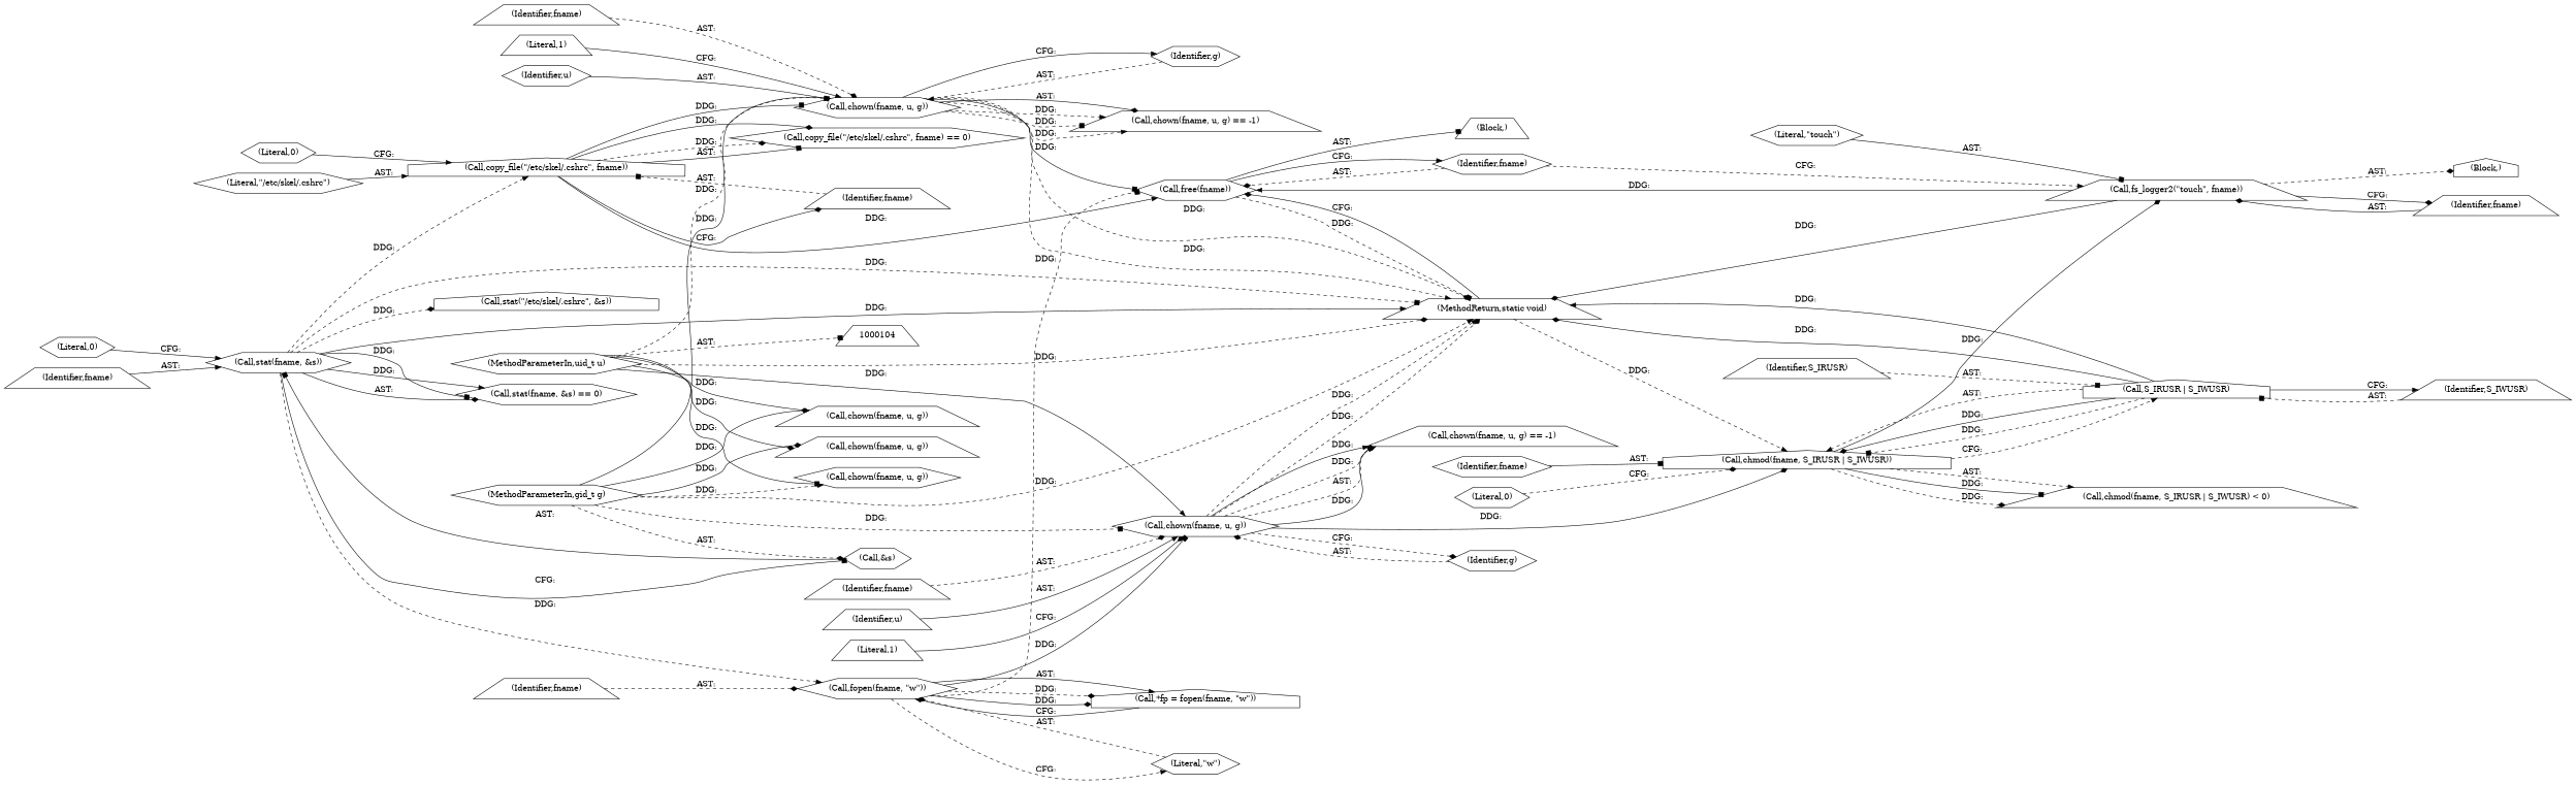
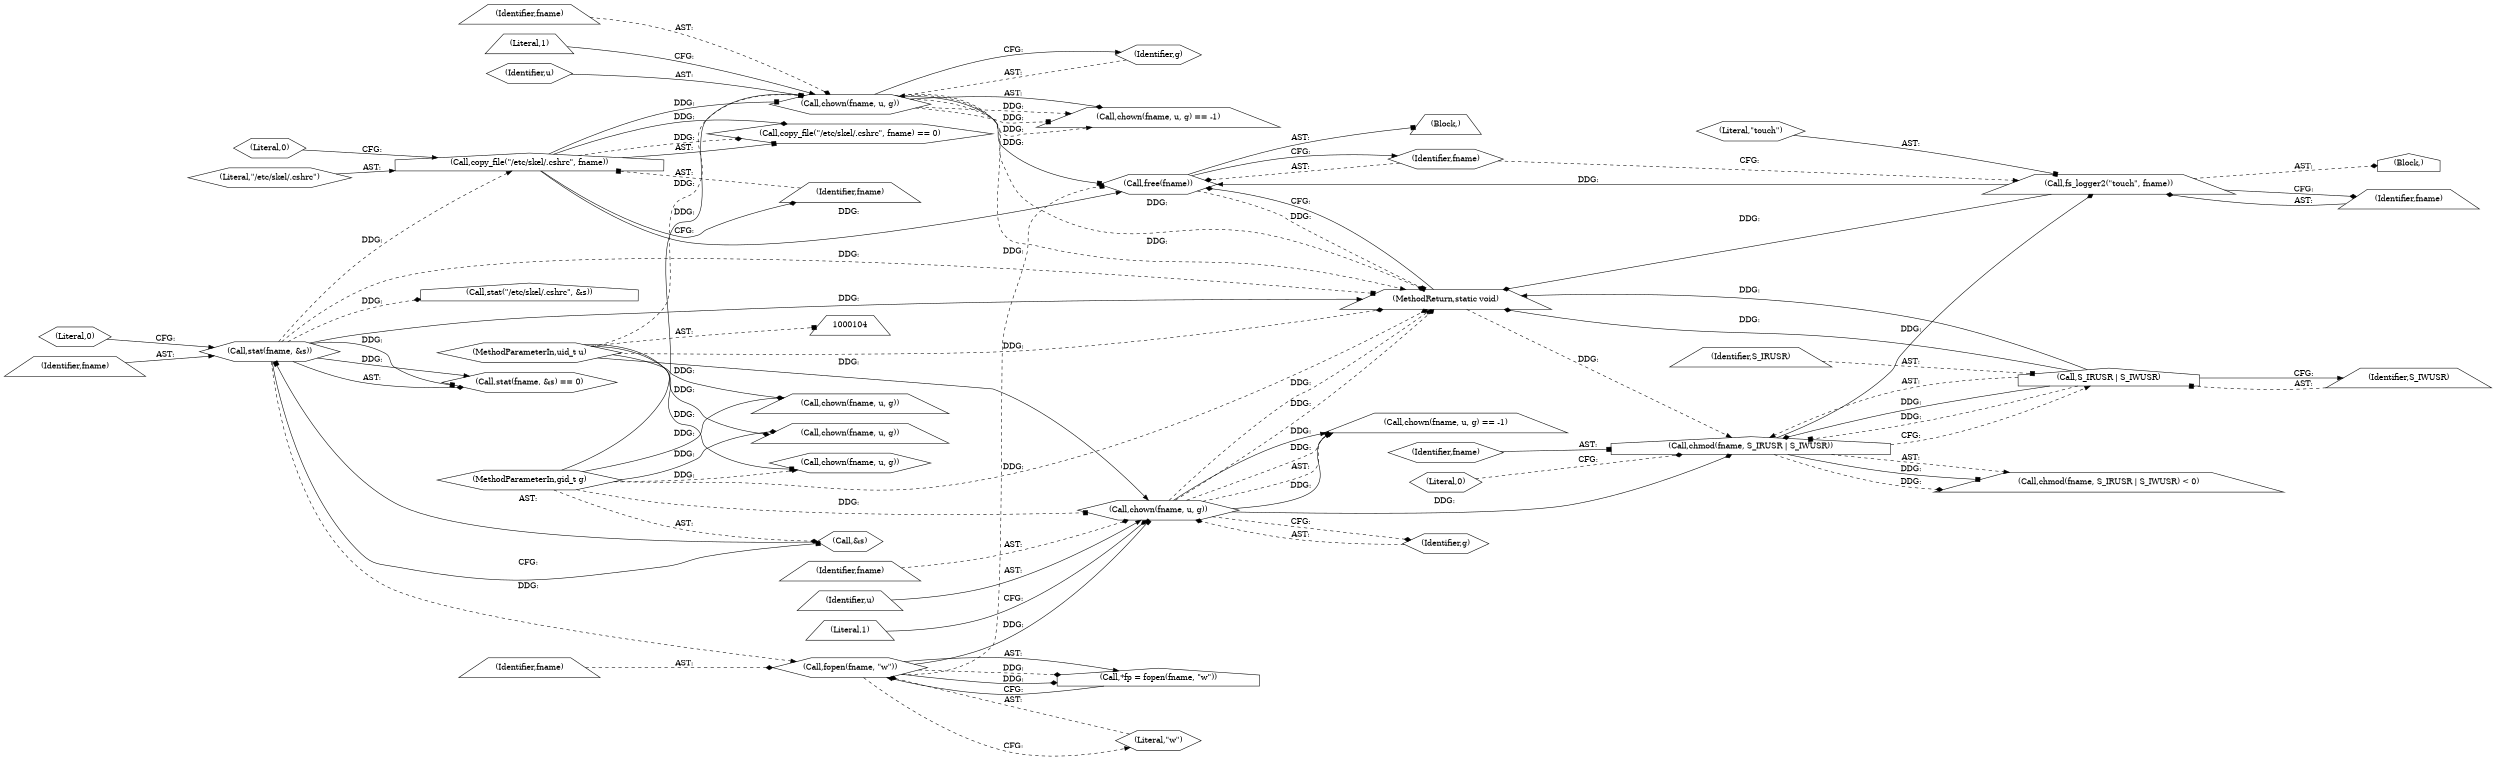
  digraph {
    rankdir=LR
    node [shape=hexagon]
    edge [arrowhead=normal style=solid]
    n1 [label="(Call,free(fname))"]
    n2 [label="(MethodReturn,static void)" shape=trapezium]
    n3 [label="(Block,)" shape=trapezium]
    n4 [label="(Identifier,fname)"]
    n5 [label="(Call,chmod(fname, S_IRUSR | S_IWUSR))" shape=house]
    n6 [label="(Call,fs_logger2(\"touch\", fname))" shape=trapezium]
    n7 [label="(Call,copy_file(\"/etc/skel/.cshrc\", fname))" shape=house]
    n8 [label="(Call,chown(fname, u, g))"]
    n9 [label="(Call,copy_file(\"/etc/skel/.cshrc\", fname) == 0)"]
    n10 [label="(Identifier,fname)" shape=trapezium]
    n11 [label="(Identifier,g)"]
    n12 [label="(Call,chown(fname, u, g) == -1)" shape=trapezium]
    n13 [label="(Call,stat(fname, &s))"]
    n14 [label="(Call,fopen(fname, \"w\"))"]
    n15 [label="(Call,stat(\"/etc/skel/.cshrc\", &s))" shape=house]
    n16 [label="(Call,&s)"]
    n17 [label="(Call,stat(fname, &s) == 0)"]
    n18 [label="(Call,chown(fname, u, g))"]
    n19 [label="(Call,*fp = fopen(fname, \"w\"))" shape=house]
    n20 [label="(Literal,\"w\")"]
    n21 [label="(Identifier,g)"]
    n22 [label="(Call,chown(fname, u, g) == -1)" shape=trapezium]
    n23 [label="(MethodParameterIn,uid_t u)"]
    n24 [label="(Call,chown(fname, u, g))" shape=trapezium]
    n25 [label="(Call,chown(fname, u, g))" shape=trapezium]
    n26 [label="(Call,chown(fname, u, g))"]
    1000104 [shape=trapezium]
    n28 [label="(MethodParameterIn,gid_t g)"]
    n29 [label="(Block,)" shape=house]
    n30 [label="(Identifier,fname)" shape=trapezium]
    n31 [label="(Call,S_IRUSR | S_IWUSR)" shape=house]
    n32 [label="(Call,chmod(fname, S_IRUSR | S_IWUSR) < 0)" shape=trapezium]
    n33 [label="(Identifier,S_IWUSR)" shape=trapezium]
    n34 [label="(Identifier,fname)" shape=trapezium]
    n35 [label="(Literal,1)" shape=trapezium]
    n36 [label="(Literal,0)"]
    n37 [label="(Literal,0)"]
    n38 [label="(Literal,0)"]
    n39 [label="(Identifier,fname)" shape=trapezium]
    n40 [label="(Literal,\"/etc/skel/.cshrc\")"]
    n41 [label="(Identifier,fname)"]
    n42 [label="(Identifier,u)" shape=trapezium]
    n43 [label="(Identifier,u)"]
    n44 [label="(Identifier,fname)" shape=trapezium]
    n45 [label="(Literal,\"touch\")"]
    n46 [label="(Identifier,S_IRUSR)" shape=trapezium]
    n47 [label="(Identifier,fname)" shape=trapezium]
    n48 [label="(Literal,1)" shape=trapezium]
    n1 -> n2 [arrowhead=box label="DDG: " style=dashed]
    n1 -> n3 [arrowhead=box label="AST: "]
    n1 -> n4 [label="CFG: "]
    n2 -> n1 [arrowhead=diamond label="CFG: "]
    n2 -> n5 [label="DDG: " style=dashed]
    n4 -> n1 [arrowhead=diamond label="AST: " style=dashed]
    n4 -> n6 [label="CFG: " style=dashed]
    n5 -> n6 [arrowhead=diamond label="DDG: "]
    n5 -> n31 [label="CFG: " style=dashed]
    n5 -> n32 [label="AST: " style=dashed]
    n5 -> n32 [arrowhead=box label="DDG: "]
    n5 -> n32 [arrowhead=diamond label="DDG: " style=dashed]
    n6 -> n1 [label="DDG: "]
    n6 -> n2 [arrowhead=diamond label="DDG: "]
    n6 -> n29 [arrowhead=diamond label="AST: " style=dashed]
    n6 -> n30 [arrowhead=diamond label="CFG: "]
    n7 -> n1 [label="DDG: "]
    n7 -> n8 [arrowhead=box label="DDG: "]
    n7 -> n9 [arrowhead=box label="AST: "]
    n7 -> n9 [arrowhead=diamond label="DDG: "]
    n7 -> n9 [arrowhead=diamond label="DDG: " style=dashed]
    n7 -> n10 [arrowhead=diamond label="CFG: "]
    n8 -> n1 [arrowhead=box label="DDG: "]
    n8 -> n2 [label="DDG: " style=dashed]
    n8 -> n2 [arrowhead=diamond label="DDG: " style=dashed]
    n8 -> n11 [label="CFG: "]
    n8 -> n12 [arrowhead=diamond label="AST: "]
    n8 -> n12 [label="DDG: " style=dashed]
    n8 -> n12 [arrowhead=box label="DDG: " style=dashed]
    n8 -> n12 [label="DDG: " style=dashed]
    n10 -> n7 [arrowhead=box label="AST: " style=dashed]
    n11 -> n8 [label="AST: " style=dashed]
    n13 -> n2 [arrowhead=box label="DDG: " style=dashed]
    n13 -> n2 [label="DDG: "]
    n13 -> n7 [label="DDG: " style=dashed]
    n13 -> n14 [label="DDG: " style=dashed]
    n13 -> n15 [arrowhead=diamond label="DDG: " style=dashed]
    n13 -> n16 [arrowhead=box label="CFG: "]
    n13 -> n17 [arrowhead=diamond label="AST: "]
    n13 -> n17 [arrowhead=box label="DDG: "]
    n13 -> n17 [label="DDG: "]
    n14 -> n1 [arrowhead=box label="DDG: " style=dashed]
    n14 -> n18 [arrowhead=box label="DDG: "]
    n14 -> n19 [label="AST: "]
    n14 -> n19 [arrowhead=diamond label="DDG: " style=dashed]
    n14 -> n19 [arrowhead=diamond label="DDG: "]
    n14 -> n20 [label="CFG: " style=dashed]
    n16 -> n13 [arrowhead=box label="AST: "]
    n18 -> n2 [arrowhead=diamond label="DDG: " style=dashed]
    n18 -> n2 [label="DDG: " style=dashed]
    n18 -> n5 [arrowhead=diamond label="DDG: "]
    n18 -> n21 [arrowhead=diamond label="CFG: " style=dashed]
    n18 -> n22 [label="AST: " style=dashed]
    n18 -> n22 [arrowhead=box label="DDG: "]
    n18 -> n22 [label="DDG: "]
    n18 -> n22 [label="DDG: " style=dashed]
    n19 -> n14 [label="CFG: "]
    n20 -> n14 [arrowhead=diamond label="AST: " style=dashed]
    n21 -> n18 [arrowhead=diamond label="AST: " style=dashed]
    n23 -> n2 [arrowhead=diamond label="DDG: " style=dashed]
    n23 -> n8 [label="DDG: " style=dashed]
    n23 -> n18 [label="DDG: "]
    n23 -> n24 [arrowhead=diamond label="DDG: "]
    n23 -> n25 [arrowhead=diamond label="DDG: "]
    n23 -> n26 [arrowhead=box label="DDG: "]
    n23 -> 1000104 [arrowhead=box label="AST: " style=dashed]
-   n28 -> n2 [label="DDG: " style=dashed]
+   n28 -> n2 [arrowhead=diamond label="DDG: " style=dashed]
    n28 -> n8 [label="DDG: "]
    n28 -> n16 [arrowhead=diamond label="AST: " style=dashed]
    n28 -> n18 [arrowhead=box label="DDG: " style=dashed]
    n28 -> n24 [arrowhead=diamond label="DDG: "]
    n28 -> n25 [label="DDG: "]
    n28 -> n26 [label="DDG: " style=dashed]
    n30 -> n6 [arrowhead=diamond label="AST: "]
    n31 -> n2 [label="DDG: "]
    n31 -> n2 [arrowhead=diamond label="DDG: "]
    n31 -> n5 [label="AST: " style=dashed]
    n31 -> n5 [arrowhead=diamond label="DDG: "]
    n31 -> n5 [arrowhead=box label="DDG: " style=dashed]
    n31 -> n33 [label="CFG: "]
    n33 -> n31 [arrowhead=box label="AST: " style=dashed]
    n34 -> n8 [arrowhead=diamond label="AST: " style=dashed]
    n35 -> n8 [label="CFG: "]
    n36 -> n5 [arrowhead=diamond label="CFG: " style=dashed]
    n37 -> n13 [label="CFG: "]
    n38 -> n7 [label="CFG: "]
    n39 -> n13 [label="AST: "]
    n40 -> n7 [label="AST: "]
    n41 -> n5 [arrowhead=box label="AST: "]
    n42 -> n18 [label="AST: "]
    n43 -> n8 [arrowhead=box label="AST: "]
    n44 -> n18 [arrowhead=diamond label="AST: " style=dashed]
    n45 -> n6 [arrowhead=box label="AST: "]
    n46 -> n31 [arrowhead=box label="AST: " style=dashed]
    n47 -> n14 [arrowhead=diamond label="AST: " style=dashed]
    n48 -> n18 [arrowhead=diamond label="CFG: "]
  }
